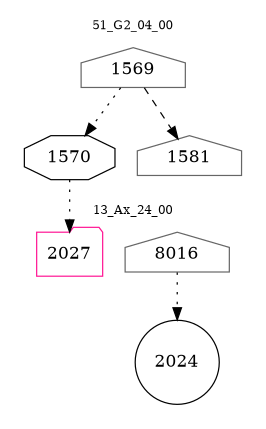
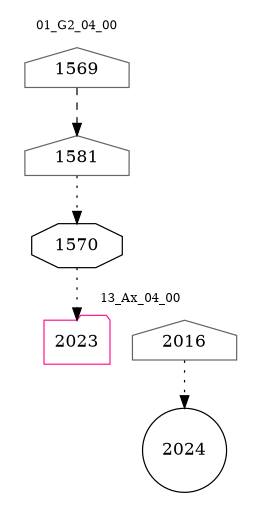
  digraph {
    node [color=gray40 shape=house]
    edge [arrowhead=normal color=black style=dotted]
-   n1 [label=8016]
+   n1 [label=2016]
    n2 [color=black label=2024 shape=circle]
-   n3 [color=deeppink label=2027 shape=folder]
+   n3 [color=deeppink label=2023 shape=folder]
    n4 [label=1569]
    n5 [color=black label=1570 shape=octagon]
    n6 [label=1581]
    subgraph cluster_1 {
      color=white
      fontsize=10
-     label="13_Ax_24_00"
+     label="13_Ax_04_00"
      n1
      n2
      n3
    }
    subgraph cluster_2 {
      color=white
      fontsize=10
-     label="51_G2_04_00"
+     label="01_G2_04_00"
      n4
      n5
      n6
    }
    n1 -> n2
-   n4 -> n5
+   n6 -> n5
    n4 -> n6 [style=dashed]
    n5 -> n3
  }
